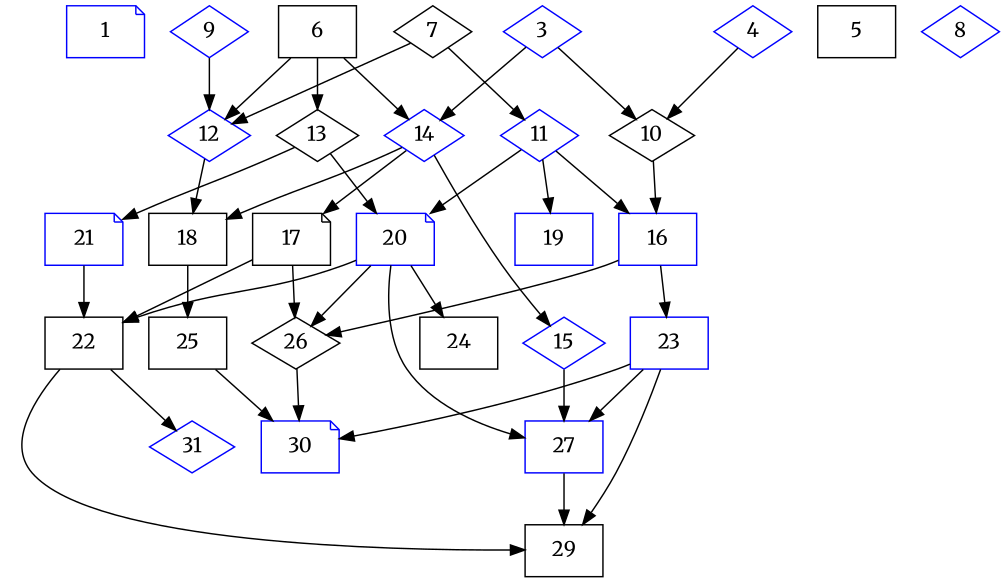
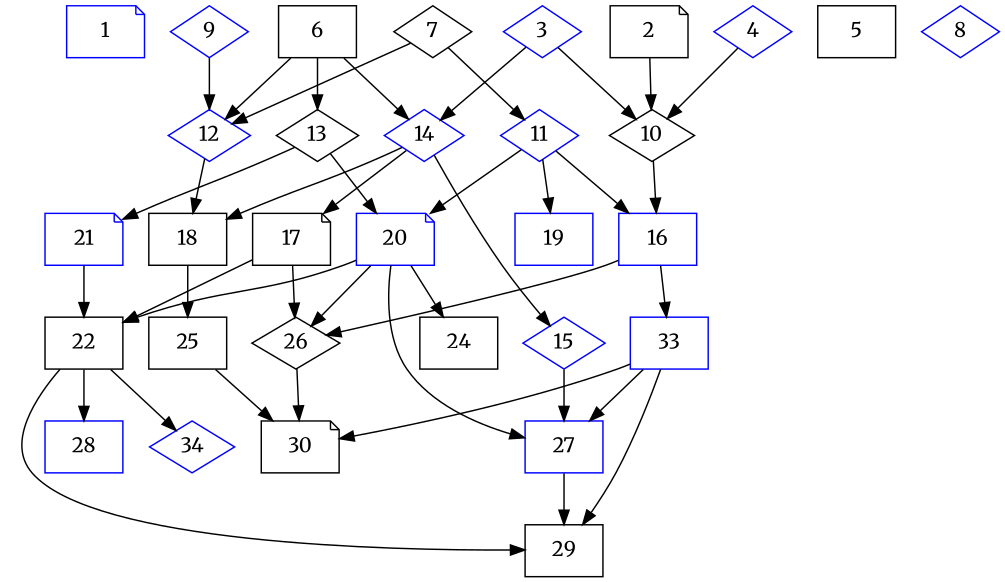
  digraph {
    fontname=Merriweather
    node [alpha=0.04 color=blue fontname=Merriweather shape=diamond]
    edge [fontname=Merriweather]
    1 [alpha=0.12 expect_size=1503487043164823552 shape=note]
+   2 [alpha=0.15 color=black expect_size=186339874422119520 shape=note]
    10 [alpha=0.05 color=black expect_size=1180866884942168064000]
    16 [alpha=0.18 expect_size=585287443256763744256 shape=box]
-   23 [alpha=0.10 expect_size=1800006818500712595456 shape=box]
+   23 [alpha=0.10 expect_size=1800006818500712595456 shape=box label=33]
    26 [color=black expect_size=541430302843323776]
    3 [alpha=0.11 expect_size=217620291676471904]
    14 [alpha=0.13 expect_size=356464959360690290688]
    18 [alpha=0.08 color=black expect_size=2209760923746211725312 shape=box]
    15 [alpha=0.10 expect_size=18367701767656808]
    17 [alpha=0.06 color=black expect_size=497756962529227046912 shape=note]
    20 [alpha=0.16 expect_size=71562200388079760 shape=note]
    27 [alpha=0.13 expect_size=400979903405310869504 shape=box]
    22 [alpha=0.15 color=black expect_size=11656791045570944 shape=box]
    24 [alpha=0.06 color=black expect_size=1303693195951858176 shape=box]
    25 [alpha=0.03 color=black expect_size=53182453954742583296 shape=box]
    4 [expect_size=191260287079418953728]
    5 [color=black expect_size=325303650766852980736 shape=box]
    6 [alpha=0.17 color=black expect_size=11572028464949100544 shape=box]
    12 [alpha=0.03 expect_size=882096088285184000000]
    13 [alpha=0.13 color=black expect_size=664165053599055872000]
    21 [expect_size=26214278455654692 shape=note]
    7 [alpha=0.05 color=black expect_size=55668422101123989504]
    11 [alpha=0.16 expect_size=544873309377235392]
    19 [alpha=0.03 expect_size=369868252496963567616 shape=box]
    8 [alpha=0.16 expect_size=1174949295303710]
    9 [alpha=0.12 expect_size=282340711298003264]
    29 [alpha=0.11 color=black expect_size=83788618121082830848 shape=box]
-   30 [alpha=0.15 expect_size=39715101403344208 shape=note]
-   31 [expect_size=265503258909075308544]
+   30 [alpha=0.15 color=black expect_size=39715101403344208 shape=note]
+   28 [alpha=0.13 expect_size=2111088058516029696 shape=box]
+   31 [expect_size=265503258909075308544 label=34]
+   2 -> 10
    10 -> 16
    16 -> 23
    16 -> 26
    23 -> 27
    23 -> 29
    23 -> 30
    26 -> 30
    3 -> 10
    3 -> 14
    14 -> 18
    14 -> 15
    14 -> 17
    18 -> 25
    15 -> 27
    17 -> 26
    17 -> 22
    20 -> 26
    20 -> 27
    20 -> 22
    20 -> 24
    27 -> 29
    22 -> 29
+   22 -> 28
    22 -> 31
    25 -> 30
    4 -> 10
    6 -> 14
    6 -> 12
    6 -> 13
    12 -> 18
    13 -> 20
    13 -> 21
    21 -> 22
    7 -> 12
    7 -> 11
    11 -> 16
    11 -> 20
    11 -> 19
    9 -> 12
  }
